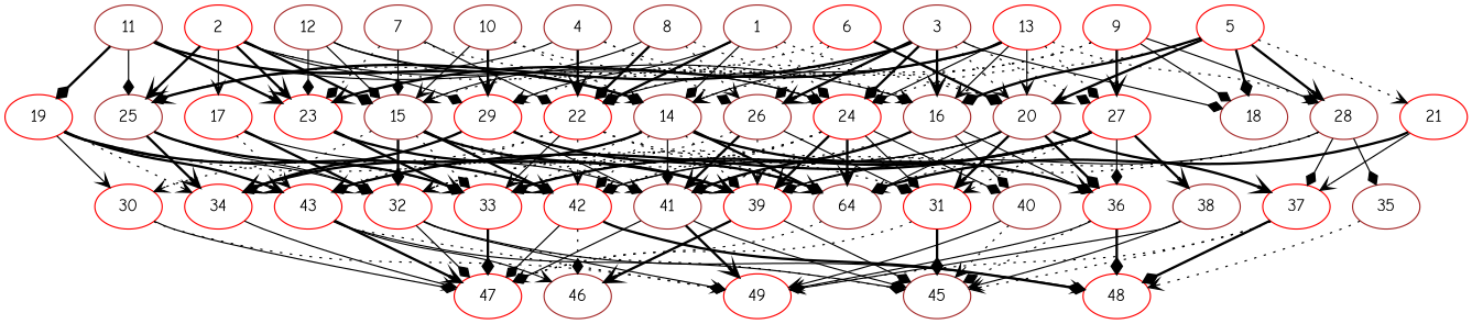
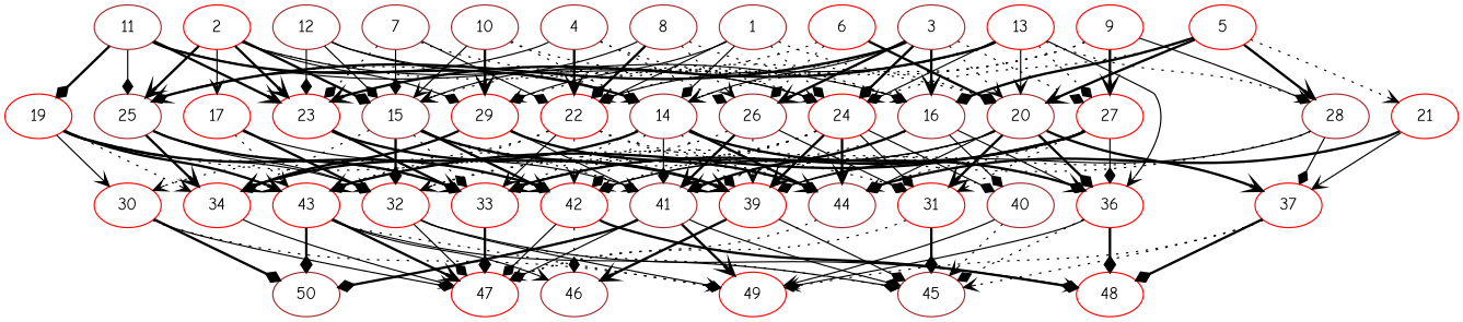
  digraph {
    fontname="Comic Neue"
    node [alpha=0.01 color=red fontname="Comic Neue"]
    edge [arrowhead=diamond fontname="Comic Neue" style=solid]
    1 [alpha=0.10 color=brown expect_size=24445952]
    14 [alpha=0.07 color=brown expect_size=46393344]
    20 [alpha=0.13 color=brown expect_size=35673088]
    22 [alpha=0.14 expect_size=23862272]
    24 [alpha=0.09 expect_size=45190144]
    29 [alpha=0.13 expect_size=42992640]
    33 [alpha=0.17 expect_size=43829248]
    34 [alpha=0.07 expect_size=45726720]
    36 [alpha=0.11 expect_size=22068224]
    39 [alpha=0.02 expect_size=14838784]
    41 [alpha=0.16 color=brown expect_size=37488640]
    42 [expect_size=32239616]
-   44 [alpha=0.15 color=brown expect_size=36438016 label=64]
+   44 [alpha=0.15 color=brown expect_size=36438016]
    31 [alpha=0.18 expect_size=45473792]
    37 [alpha=0.14 expect_size=40865792]
    43 [alpha=0.10 expect_size=43553792]
    30 [alpha=0.17 expect_size=15129600]
    32 [alpha=0.05 expect_size=11671552]
    40 [alpha=0.19 color=brown expect_size=44710912]
    47 [alpha=0.16 expect_size=37074944]
    49 [alpha=0.02 expect_size=18932736]
    45 [alpha=0.04 color=brown expect_size=52041728]
    48 [expect_size=22456320]
    46 [alpha=0.06 color=brown expect_size=10644480]
+   50 [alpha=0.07 color=brown expect_size=24536064]
    2 [alpha=0.19 expect_size=40976384]
    15 [alpha=0.10 color=brown expect_size=19893248]
    17 [alpha=0.08 expect_size=37924864]
    23 [expect_size=13225984]
    25 [color=brown expect_size=13540352]
    3 [alpha=0.12 color=brown expect_size=50580480]
    16 [alpha=0.14 color=brown expect_size=35698688]
-   18 [color=brown expect_size=10199040]
    26 [alpha=0.08 color=brown expect_size=37187584]
    27 [alpha=0.16 expect_size=22792192]
-   38 [alpha=0.19 color=brown expect_size=31952896]
    4 [alpha=0.09 color=brown expect_size=8477696]
    5 [alpha=0.07 expect_size=11676672]
    21 [alpha=0.06 expect_size=6029312]
    28 [alpha=0.13 color=brown expect_size=41082880]
-   35 [alpha=0.02 color=brown expect_size=20599808]
    6 [expect_size=43162624]
    7 [alpha=0.08 color=brown expect_size=7388160]
    8 [alpha=0.17 color=brown expect_size=24751104]
    9 [alpha=0.14 expect_size=13245440]
    10 [alpha=0.07 color=brown expect_size=15532032]
    11 [alpha=0.08 color=brown expect_size=44309504]
    19 [alpha=0.08 expect_size=50460672]
    12 [alpha=0.15 color=brown expect_size=19834880]
    13 [alpha=0.14 expect_size=17432576]
    1 -> 14
    1 -> 20 [style=dotted]
-   1 -> 22 [style=bold]
+   1 -> 22
    1 -> 24 [style=dotted]
    1 -> 29
    14 -> 33 [style=dotted]
    14 -> 34 [arrowhead=vee style=bold]
    14 -> 36 [arrowhead=vee style=bold]
    14 -> 39 [style=dotted]
    14 -> 41
    14 -> 42 [style=dotted]
    14 -> 44 [arrowhead=vee style=bold]
    20 -> 33 [arrowhead=vee]
    20 -> 36 [style=bold]
    20 -> 41 [style=dotted]
    20 -> 42 [arrowhead=vee]
    20 -> 44
    20 -> 31 [arrowhead=vee style=bold]
    20 -> 37 [arrowhead=vee style=bold]
    22 -> 33 [arrowhead=vee]
    22 -> 36 [style=dotted]
    22 -> 42 [arrowhead=vee style=dotted]
    22 -> 44 [style=dotted]
    22 -> 43 [style=dotted]
    22 -> 30 [arrowhead=vee style=dotted]
    24 -> 33 [arrowhead=vee style=dotted]
    24 -> 39 [arrowhead=vee style=bold]
    24 -> 42 [style=dotted]
    24 -> 44 [arrowhead=vee style=bold]
    24 -> 31
    24 -> 32 [arrowhead=vee style=dotted]
    24 -> 40
    29 -> 34 [arrowhead=vee style=bold]
    29 -> 41
    29 -> 44 [style=bold]
    33 -> 47 [style=bold]
    34 -> 47 [arrowhead=vee]
    36 -> 49 [arrowhead=vee]
    36 -> 45 [style=dotted]
    36 -> 48 [style=bold]
    39 -> 45
    39 -> 46 [arrowhead=vee style=bold]
    41 -> 47
    41 -> 49 [arrowhead=vee style=bold]
    41 -> 45
+   41 -> 50 [style=bold]
    42 -> 47
    42 -> 48 [style=bold]
    42 -> 46 [style=dotted]
    44 -> 47 [arrowhead=vee style=dotted]
    31 -> 47 [style=dotted]
    31 -> 45 [style=bold]
    37 -> 49 [style=dotted]
    37 -> 45 [arrowhead=vee style=dotted]
    37 -> 48 [style=bold]
    43 -> 47 [arrowhead=vee style=bold]
    43 -> 49 [style=dotted]
    43 -> 45
    43 -> 46 [arrowhead=vee]
+   43 -> 50 [style=bold]
    30 -> 47
    30 -> 49 [style=dotted]
+   30 -> 50 [style=bold]
    32 -> 47
    32 -> 49 [arrowhead=vee]
    32 -> 45 [style=dotted]
    32 -> 48 [arrowhead=vee]
    40 -> 49 [arrowhead=vee]
    40 -> 45 [arrowhead=vee style=dotted]
    2 -> 20 [style=dotted]
    2 -> 24 [arrowhead=vee]
    2 -> 29
    2 -> 15 [style=bold]
    2 -> 17 [arrowhead=vee]
    2 -> 23 [arrowhead=vee style=bold]
    2 -> 25 [arrowhead=vee style=bold]
    15 -> 33 [style=dotted]
    15 -> 34 [style=dotted]
    15 -> 36 [style=dotted]
    15 -> 39 [arrowhead=vee style=bold]
    15 -> 41 [arrowhead=vee style=dotted]
    15 -> 42 [arrowhead=vee style=bold]
    15 -> 32 [style=bold]
    17 -> 41 [arrowhead=vee]
    17 -> 43 [arrowhead=vee style=dotted]
    17 -> 32 [style=bold]
    23 -> 33 [style=bold]
    23 -> 39 [arrowhead=vee style=bold]
    23 -> 44 [style=dotted]
    25 -> 33 [arrowhead=vee style=bold]
    25 -> 34 [arrowhead=vee style=bold]
    25 -> 32 [arrowhead=vee]
    3 -> 14 [arrowhead=vee]
    3 -> 20 [arrowhead=vee style=dotted]
    3 -> 22 [style=dotted]
    3 -> 24 [style=bold]
    3 -> 25 [arrowhead=vee style=bold]
    3 -> 16 [arrowhead=vee style=bold]
-   3 -> 18
    3 -> 26 [arrowhead=vee style=bold]
    3 -> 27 [style=dotted]
    16 -> 33 [arrowhead=vee style=dotted]
    16 -> 36
    16 -> 41 [arrowhead=vee style=bold]
    16 -> 40
    26 -> 39 [arrowhead=vee style=dotted]
    26 -> 41 [arrowhead=vee style=bold]
    26 -> 31
    26 -> 43 [arrowhead=vee style=dotted]
    27 -> 33 [arrowhead=vee style=bold]
    27 -> 36
-   27 -> 39 [arrowhead=vee]
+   27 -> 39
    27 -> 42
    27 -> 44 [arrowhead=vee style=dotted]
    27 -> 31 [arrowhead=vee style=dotted]
    27 -> 43 [arrowhead=vee style=bold]
-   27 -> 38 [arrowhead=vee style=bold]
-   38 -> 49 [arrowhead=vee]
-   38 -> 45 [arrowhead=vee]
    4 -> 22 [arrowhead=vee style=bold]
    4 -> 24 [style=dotted]
    4 -> 25
    4 -> 26 [style=dotted]
    5 -> 20 [arrowhead=vee style=bold]
    5 -> 24 [style=dotted]
    5 -> 16 [style=bold]
-   5 -> 18 [style=bold]
    5 -> 21 [arrowhead=vee style=dotted]
    5 -> 28 [arrowhead=vee style=bold]
    21 -> 44 [style=bold]
    21 -> 37 [arrowhead=vee]
    28 -> 39
    28 -> 41 [style=dotted]
    28 -> 37
    28 -> 32 [arrowhead=vee style=dotted]
-   28 -> 35
-   35 -> 48 [arrowhead=vee style=dotted]
    6 -> 20 [style=bold]
    6 -> 25 [arrowhead=vee style=dotted]
    6 -> 26 [style=dotted]
    7 -> 22
    7 -> 15
    7 -> 23 [style=dotted]
    7 -> 16 [style=dotted]
    8 -> 22 [style=bold]
    8 -> 15 [arrowhead=vee]
    8 -> 16 [style=dotted]
    8 -> 26 [arrowhead=vee style=dotted]
    9 -> 14 [arrowhead=vee style=dotted]
    9 -> 29 [arrowhead=vee style=dotted]
-   9 -> 18
    9 -> 27 [arrowhead=vee style=bold]
    9 -> 28
    10 -> 14 [arrowhead=vee style=dotted]
    10 -> 29 [arrowhead=vee style=bold]
    10 -> 15 [arrowhead=vee]
    10 -> 16 [arrowhead=vee style=dotted]
    11 -> 14 [style=bold]
    11 -> 23 [arrowhead=vee style=bold]
    11 -> 25
    11 -> 16 [arrowhead=vee]
    11 -> 19 [style=bold]
    19 -> 33 [style=dotted]
    19 -> 34 [arrowhead=vee style=dotted]
    19 -> 42 [style=bold]
    19 -> 31 [style=dotted]
    19 -> 43 [arrowhead=vee style=bold]
    19 -> 30 [arrowhead=vee]
    19 -> 32 [arrowhead=vee]
    12 -> 14
    12 -> 24
    12 -> 15
    12 -> 23
    13 -> 20 [arrowhead=vee]
    13 -> 22 [arrowhead=vee]
    13 -> 24 [arrowhead=vee]
    13 -> 15 [arrowhead=vee style=dotted]
    13 -> 23 [arrowhead=vee style=bold]
-   13 -> 16 [arrowhead=vee]
+   13 -> 36 [arrowhead=vee]
    13 -> 27 [style=dotted]
    13 -> 28 [arrowhead=vee style=dotted]
  }
